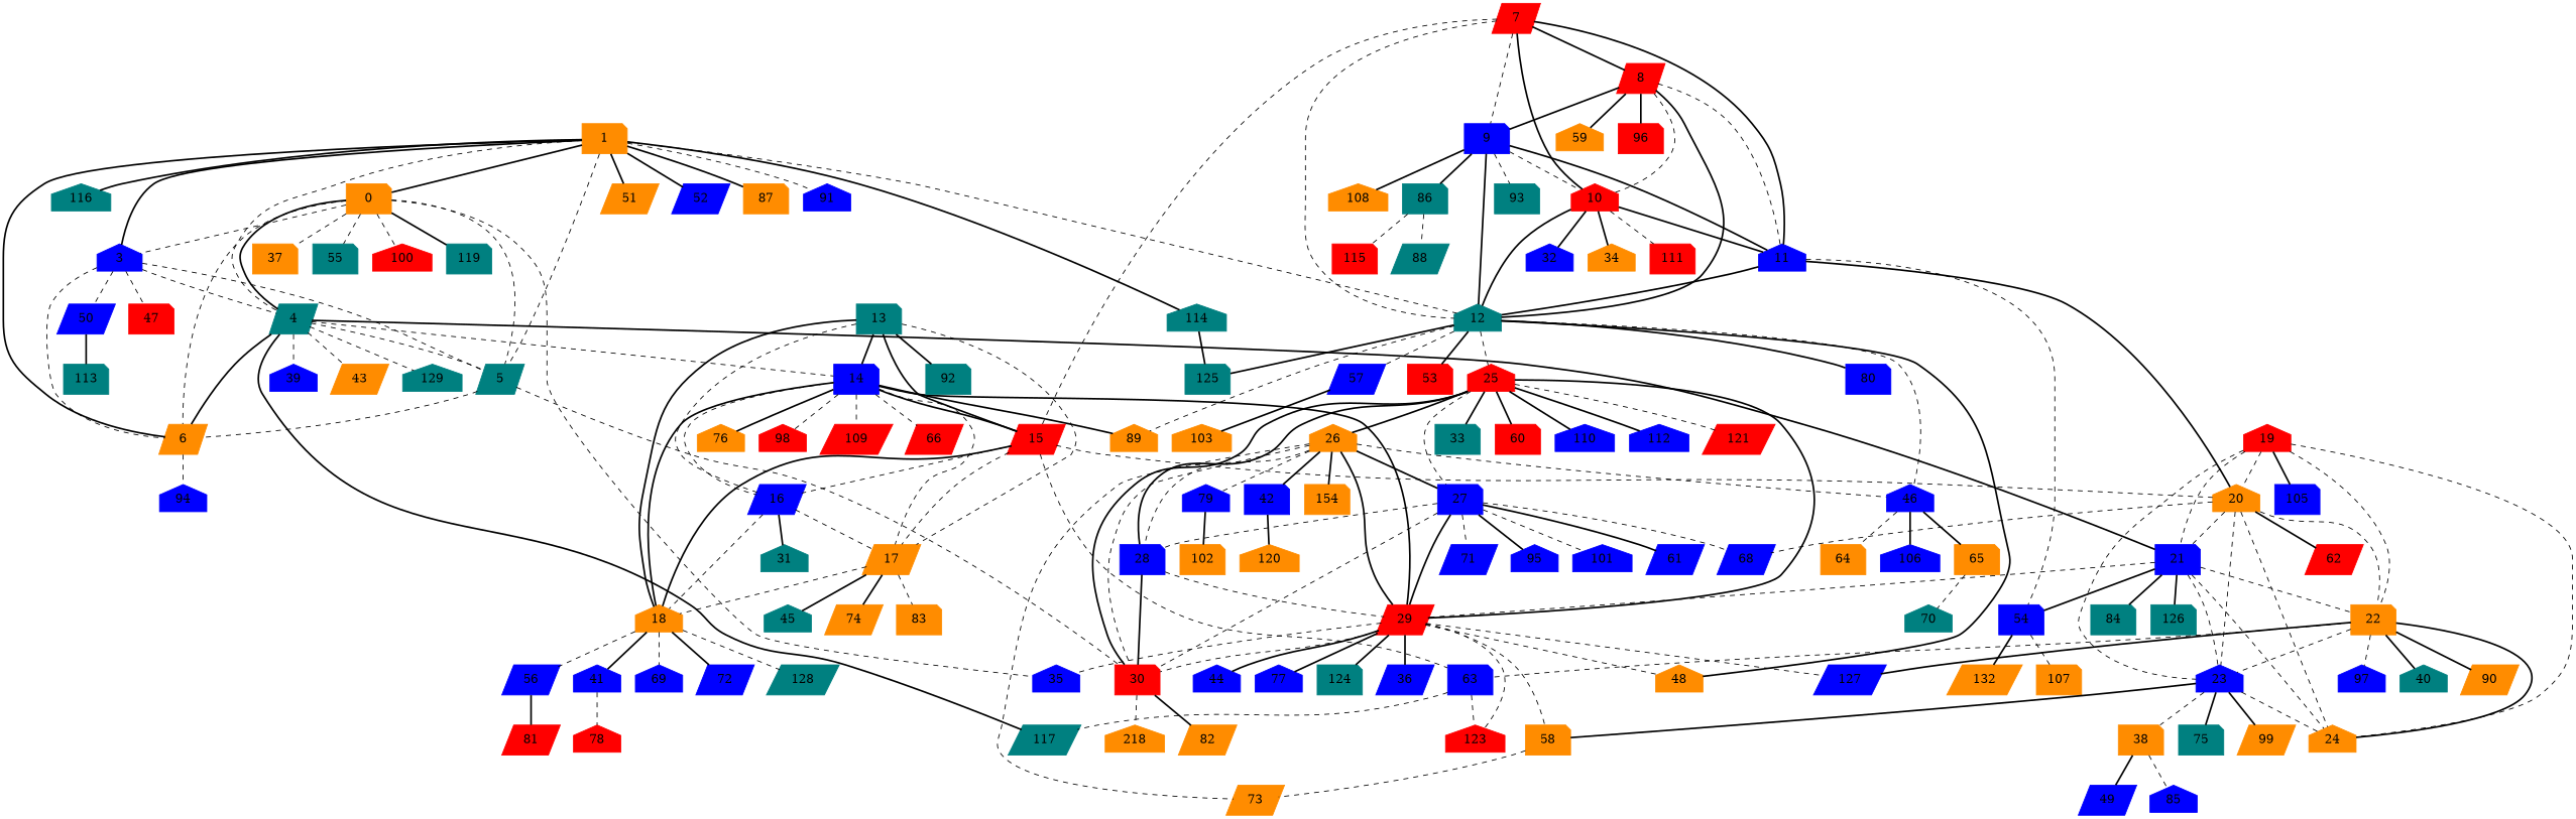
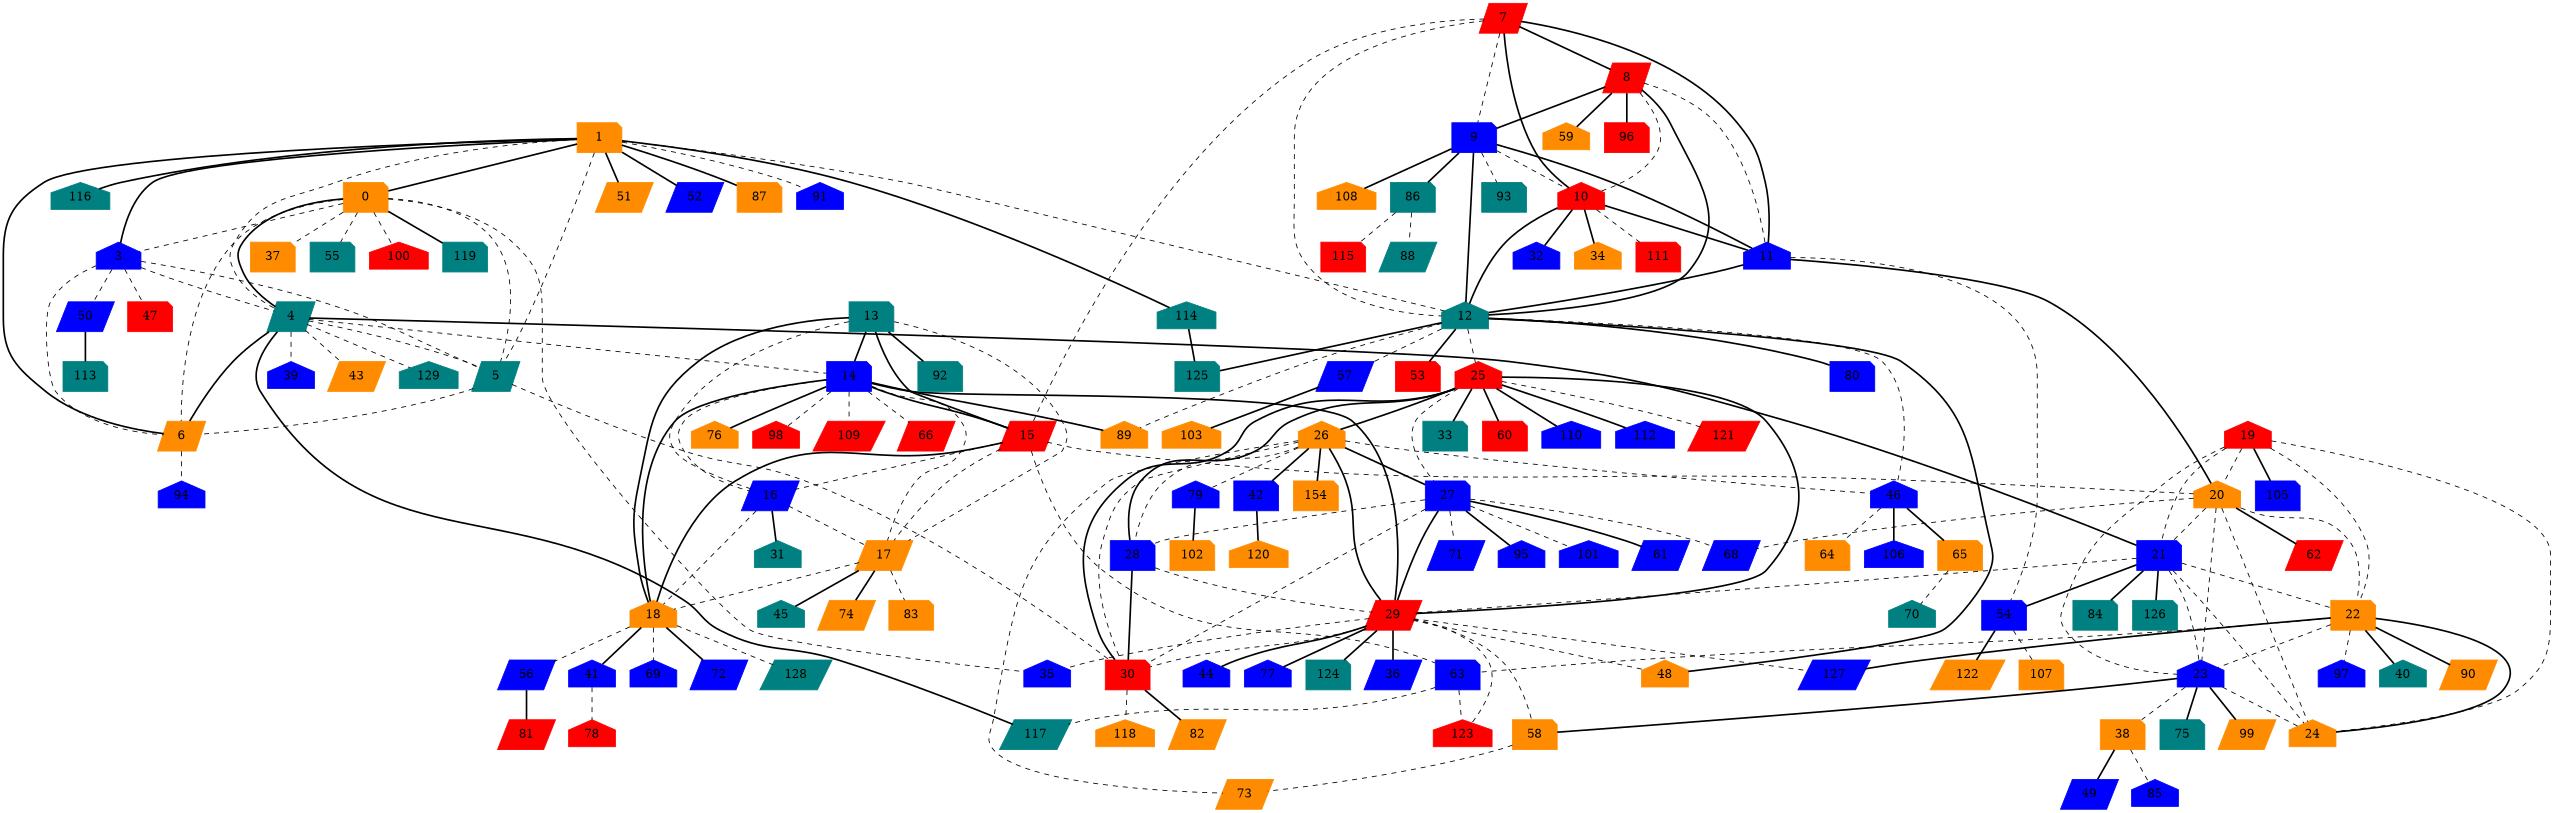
  graph {
    node [color=blue shape=house style=filled]
    edge [style=dashed]
    1 [color=darkorange shape=note]
    n2 [color=darkorange label=0 shape=note]
    3
    4 [color=teal shape=parallelogram]
    5 [color=teal shape=parallelogram]
    6 [color=darkorange shape=parallelogram]
    12 [color=teal]
    51 [color=darkorange shape=parallelogram]
    52 [shape=parallelogram]
    87 [color=darkorange shape=note]
    91
    114 [color=teal]
    116 [color=teal]
    35
    37 [color=darkorange shape=note]
    55 [color=teal shape=note]
    100 [color=red]
    119 [color=teal shape=note]
    47 [color=red shape=note]
    50 [shape=parallelogram]
    14 [shape=note]
    21 [shape=note]
    39
    43 [color=darkorange shape=parallelogram]
    117 [color=teal shape=parallelogram]
    129 [color=teal]
    30 [color=red shape=note]
    94
    25 [color=red]
    46
    48 [color=darkorange]
    53 [color=red shape=note]
    57 [shape=parallelogram]
    80 [shape=note]
    89 [color=darkorange]
    125 [color=teal shape=note]
    113 [color=teal shape=note]
    15 [color=red shape=parallelogram]
    16 [shape=parallelogram]
    17 [color=darkorange shape=parallelogram]
    18 [color=darkorange]
    29 [color=red shape=parallelogram]
    66 [color=red shape=parallelogram]
    76 [color=darkorange]
    98 [color=red]
    109 [color=red shape=parallelogram]
    54 [shape=note]
    22 [color=darkorange shape=note]
    23
    24 [color=darkorange]
    84 [color=teal shape=note]
    126 [color=teal shape=note]
    82 [color=darkorange shape=parallelogram]
-   118 [color=darkorange label=218]
+   118 [color=darkorange]
    7 [color=red shape=parallelogram]
    8 [color=red shape=parallelogram]
    9 [shape=note]
    10 [color=red]
    11
    59 [color=darkorange]
    96 [color=red shape=note]
    86 [color=teal shape=note]
    93 [color=teal shape=note]
    108 [color=darkorange]
    32
    34 [color=darkorange]
    111 [color=red shape=note]
    20 [color=darkorange]
    63 [shape=note]
    88 [color=teal shape=parallelogram]
    115 [color=red shape=note]
    62 [color=red shape=parallelogram]
    68 [shape=parallelogram]
    107 [color=darkorange shape=note]
-   122 [color=darkorange shape=parallelogram label=132]
+   122 [color=darkorange shape=parallelogram]
    26 [color=darkorange]
    27 [shape=note]
    28 [shape=note]
    33 [color=teal shape=note]
    60 [color=red shape=note]
    110
    112
    121 [color=red shape=parallelogram]
    64 [color=darkorange shape=note]
    65 [color=darkorange shape=note]
    106
    103 [color=darkorange]
    13 [color=teal shape=note]
    92 [color=teal shape=note]
    31 [color=teal]
    45 [color=teal]
    74 [color=darkorange shape=parallelogram]
    83 [color=darkorange shape=note]
    41
    56 [shape=parallelogram]
    69
    72 [shape=parallelogram]
    128 [color=teal shape=parallelogram]
    127 [shape=parallelogram]
    58 [color=darkorange shape=note]
    36 [shape=parallelogram]
    44
    77
    123 [color=red]
    124 [color=teal shape=note]
    78 [color=red]
    81 [color=red shape=parallelogram]
    19 [color=red]
    105 [shape=note]
    40 [color=teal]
    90 [color=darkorange shape=parallelogram]
    97
    38 [color=darkorange shape=note]
    75 [color=teal shape=note]
    99 [color=darkorange shape=parallelogram]
    49 [shape=parallelogram]
    85
    73 [color=darkorange shape=parallelogram]
    42 [shape=note]
    79
    n121 [color=darkorange label=154 shape=note]
    61 [shape=parallelogram]
    71 [shape=parallelogram]
    95
    101
    120 [color=darkorange]
    102 [color=darkorange shape=note]
    70 [color=teal]
    1 -- n2 [style=bold]
    1 -- 3 [style=bold]
    1 -- 4
    1 -- 5
    1 -- 6 [style=bold]
    1 -- 12
    1 -- 51 [style=bold]
    1 -- 52 [style=bold]
    1 -- 87 [style=bold]
    1 -- 91
    1 -- 114 [style=bold]
    1 -- 116 [style=bold]
    n2 -- 3
    n2 -- 4 [style=bold]
    n2 -- 5
    n2 -- 6
    n2 -- 35
    n2 -- 37
    n2 -- 55
    n2 -- 100
    n2 -- 119 [style=bold]
    3 -- 4
    3 -- 5
    3 -- 6
    3 -- 47
    3 -- 50
    4 -- 5
    4 -- 6 [style=bold]
    4 -- 14
    4 -- 21 [style=bold]
    4 -- 39
    4 -- 43
    4 -- 117 [style=bold]
    4 -- 129
    5 -- 6
    5 -- 30
    6 -- 94
    12 -- 25
    12 -- 46
    12 -- 48 [style=bold]
    12 -- 53 [style=bold]
    12 -- 57
    12 -- 80 [style=bold]
    12 -- 89
    12 -- 125 [style=bold]
    114 -- 125 [style=bold]
    50 -- 113 [style=bold]
    14 -- 89 [style=bold]
    14 -- 15 [style=bold]
    14 -- 16
    14 -- 17
    14 -- 18 [style=bold]
    14 -- 29 [style=bold]
    14 -- 66
    14 -- 76 [style=bold]
    14 -- 98
    14 -- 109
    21 -- 29
    21 -- 54 [style=bold]
    21 -- 22
    21 -- 23
    21 -- 24
    21 -- 84 [style=bold]
    21 -- 126 [style=bold]
    30 -- 82 [style=bold]
    30 -- 118
    25 -- 30 [style=bold]
    25 -- 29 [style=bold]
    25 -- 26 [style=bold]
    25 -- 27
    25 -- 28 [style=bold]
    25 -- 33 [style=bold]
    25 -- 60 [style=bold]
    25 -- 110 [style=bold]
    25 -- 112 [style=bold]
    25 -- 121
    46 -- 64
    46 -- 65 [style=bold]
    46 -- 106 [style=bold]
    57 -- 103 [style=bold]
    15 -- 16
    15 -- 17
    15 -- 18 [style=bold]
    15 -- 20
    15 -- 63
    16 -- 17
    16 -- 18
    16 -- 31 [style=bold]
    17 -- 18
    17 -- 45 [style=bold]
    17 -- 74 [style=bold]
    17 -- 83
    18 -- 41 [style=bold]
    18 -- 56
    18 -- 69
    18 -- 72 [style=bold]
    18 -- 128
    29 -- 35
    29 -- 30
    29 -- 48
    29 -- 127
    29 -- 58
    29 -- 36 [style=bold]
    29 -- 44 [style=bold]
    29 -- 77 [style=bold]
    29 -- 123
    29 -- 124 [style=bold]
    54 -- 107
    54 -- 122 [style=bold]
    22 -- 23
    22 -- 24 [style=bold]
    22 -- 63
    22 -- 127 [style=bold]
    22 -- 40 [style=bold]
    22 -- 90 [style=bold]
    22 -- 97
    23 -- 24
    23 -- 58 [style=bold]
    23 -- 38
    23 -- 75 [style=bold]
    23 -- 99 [style=bold]
    7 -- 12
    7 -- 15
    7 -- 8 [style=bold]
    7 -- 9
    7 -- 10 [style=bold]
    7 -- 11 [style=bold]
    8 -- 12 [style=bold]
    8 -- 9 [style=bold]
    8 -- 10
    8 -- 11
    8 -- 59 [style=bold]
    8 -- 96 [style=bold]
    9 -- 12 [style=bold]
    9 -- 10
    9 -- 11 [style=bold]
    9 -- 86 [style=bold]
    9 -- 93
    9 -- 108 [style=bold]
    10 -- 12 [style=bold]
    10 -- 11 [style=bold]
    10 -- 32 [style=bold]
    10 -- 34 [style=bold]
    10 -- 111
    11 -- 12 [style=bold]
    11 -- 54
    11 -- 20 [style=bold]
    86 -- 88
    86 -- 115
    20 -- 21
    20 -- 22
    20 -- 23
    20 -- 24
    20 -- 62 [style=bold]
    20 -- 68
    63 -- 117
    63 -- 123
    26 -- 30
    26 -- 46
    26 -- 29 [style=bold]
    26 -- 27 [style=bold]
    26 -- 28
    26 -- 73
    26 -- 42 [style=bold]
    26 -- 79
    26 -- n121 [style=bold]
    27 -- 30
    27 -- 29 [style=bold]
    27 -- 68
    27 -- 28
    27 -- 61 [style=bold]
    27 -- 71
    27 -- 95 [style=bold]
    27 -- 101
    28 -- 30 [style=bold]
    28 -- 29
    65 -- 70
    13 -- 14 [style=bold]
    13 -- 15 [style=bold]
    13 -- 16
    13 -- 17
    13 -- 18 [style=bold]
    13 -- 92 [style=bold]
    41 -- 78
    56 -- 81 [style=bold]
    58 -- 73
    19 -- 21
    19 -- 22
    19 -- 23
    19 -- 24
    19 -- 20
    19 -- 105 [style=bold]
    38 -- 49 [style=bold]
    38 -- 85
    42 -- 120 [style=bold]
    79 -- 102 [style=bold]
  }
